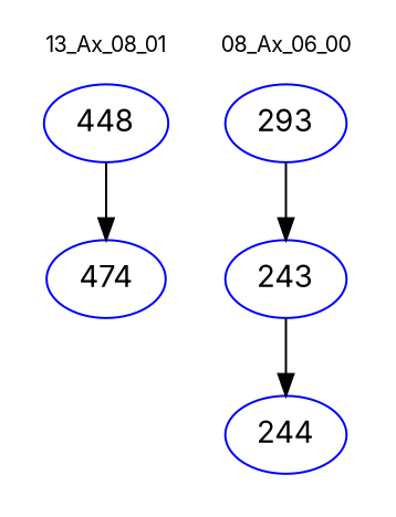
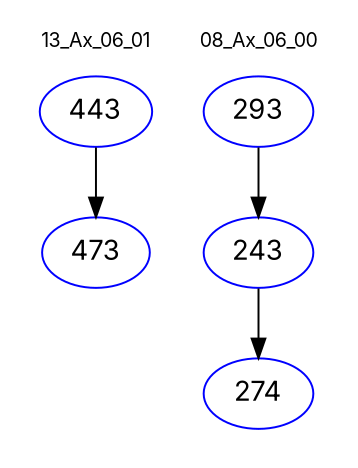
  digraph {
    fontname=Inter
    node [color=blue fontname=Inter]
    edge [color=black fontname=Inter]
-   n1 [label=448]
-   n2 [label=474]
+   n1 [label=443]
+   n2 [label=473]
    n3 [label=293]
    n4 [label=243]
-   n5 [label=244]
+   n5 [label=274]
    subgraph cluster_1 {
      color=white
      fontsize=10
-     label="13_Ax_08_01"
+     label="13_Ax_06_01"
      n1
      n2
    }
    subgraph cluster_2 {
      color=white
      fontsize=10
      label="08_Ax_06_00"
      n3
      n4
      n5
    }
    n1 -> n2
    n3 -> n4
    n4 -> n5
  }
